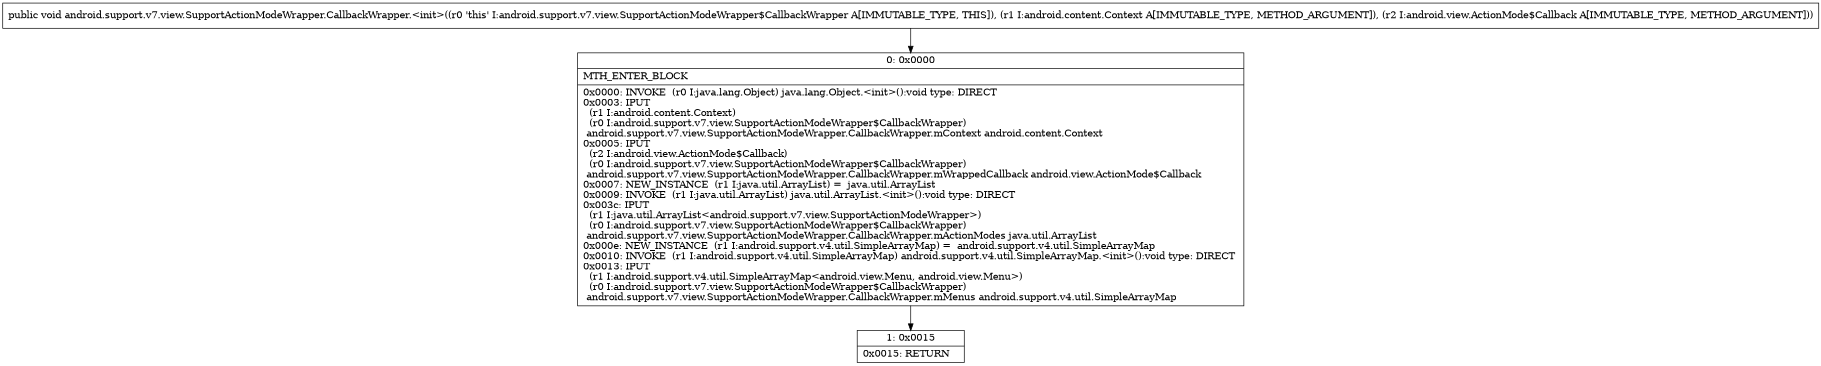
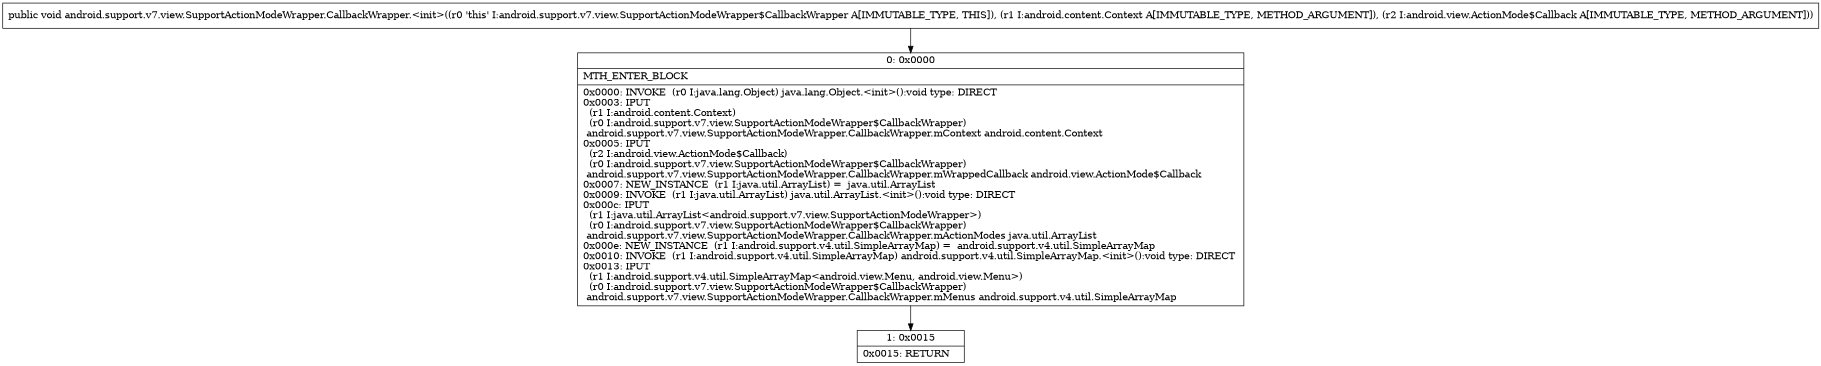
  digraph {
    node [shape=record]
-   n1 [label="{0\:\ 0x0000|MTH_ENTER_BLOCK\l|0x0000: INVOKE  (r0 I:java.lang.Object) java.lang.Object.\<init\>():void type: DIRECT \l0x0003: IPUT  \l  (r1 I:android.content.Context)\l  (r0 I:android.support.v7.view.SupportActionModeWrapper$CallbackWrapper)\l android.support.v7.view.SupportActionModeWrapper.CallbackWrapper.mContext android.content.Context \l0x0005: IPUT  \l  (r2 I:android.view.ActionMode$Callback)\l  (r0 I:android.support.v7.view.SupportActionModeWrapper$CallbackWrapper)\l android.support.v7.view.SupportActionModeWrapper.CallbackWrapper.mWrappedCallback android.view.ActionMode$Callback \l0x0007: NEW_INSTANCE  (r1 I:java.util.ArrayList) =  java.util.ArrayList \l0x0009: INVOKE  (r1 I:java.util.ArrayList) java.util.ArrayList.\<init\>():void type: DIRECT \l0x003c: IPUT  \l  (r1 I:java.util.ArrayList\<android.support.v7.view.SupportActionModeWrapper\>)\l  (r0 I:android.support.v7.view.SupportActionModeWrapper$CallbackWrapper)\l android.support.v7.view.SupportActionModeWrapper.CallbackWrapper.mActionModes java.util.ArrayList \l0x000e: NEW_INSTANCE  (r1 I:android.support.v4.util.SimpleArrayMap) =  android.support.v4.util.SimpleArrayMap \l0x0010: INVOKE  (r1 I:android.support.v4.util.SimpleArrayMap) android.support.v4.util.SimpleArrayMap.\<init\>():void type: DIRECT \l0x0013: IPUT  \l  (r1 I:android.support.v4.util.SimpleArrayMap\<android.view.Menu, android.view.Menu\>)\l  (r0 I:android.support.v7.view.SupportActionModeWrapper$CallbackWrapper)\l android.support.v7.view.SupportActionModeWrapper.CallbackWrapper.mMenus android.support.v4.util.SimpleArrayMap \l}"]
+   n1 [label="{0\:\ 0x0000|MTH_ENTER_BLOCK\l|0x0000: INVOKE  (r0 I:java.lang.Object) java.lang.Object.\<init\>():void type: DIRECT \l0x0003: IPUT  \l  (r1 I:android.content.Context)\l  (r0 I:android.support.v7.view.SupportActionModeWrapper$CallbackWrapper)\l android.support.v7.view.SupportActionModeWrapper.CallbackWrapper.mContext android.content.Context \l0x0005: IPUT  \l  (r2 I:android.view.ActionMode$Callback)\l  (r0 I:android.support.v7.view.SupportActionModeWrapper$CallbackWrapper)\l android.support.v7.view.SupportActionModeWrapper.CallbackWrapper.mWrappedCallback android.view.ActionMode$Callback \l0x0007: NEW_INSTANCE  (r1 I:java.util.ArrayList) =  java.util.ArrayList \l0x0009: INVOKE  (r1 I:java.util.ArrayList) java.util.ArrayList.\<init\>():void type: DIRECT \l0x000c: IPUT  \l  (r1 I:java.util.ArrayList\<android.support.v7.view.SupportActionModeWrapper\>)\l  (r0 I:android.support.v7.view.SupportActionModeWrapper$CallbackWrapper)\l android.support.v7.view.SupportActionModeWrapper.CallbackWrapper.mActionModes java.util.ArrayList \l0x000e: NEW_INSTANCE  (r1 I:android.support.v4.util.SimpleArrayMap) =  android.support.v4.util.SimpleArrayMap \l0x0010: INVOKE  (r1 I:android.support.v4.util.SimpleArrayMap) android.support.v4.util.SimpleArrayMap.\<init\>():void type: DIRECT \l0x0013: IPUT  \l  (r1 I:android.support.v4.util.SimpleArrayMap\<android.view.Menu, android.view.Menu\>)\l  (r0 I:android.support.v7.view.SupportActionModeWrapper$CallbackWrapper)\l android.support.v7.view.SupportActionModeWrapper.CallbackWrapper.mMenus android.support.v4.util.SimpleArrayMap \l}"]
    n2 [label="{1\:\ 0x0015|0x0015: RETURN   \l}"]
    n3 [label="{public void android.support.v7.view.SupportActionModeWrapper.CallbackWrapper.\<init\>((r0 'this' I:android.support.v7.view.SupportActionModeWrapper$CallbackWrapper A[IMMUTABLE_TYPE, THIS]), (r1 I:android.content.Context A[IMMUTABLE_TYPE, METHOD_ARGUMENT]), (r2 I:android.view.ActionMode$Callback A[IMMUTABLE_TYPE, METHOD_ARGUMENT])) }"]
    n1 -> n2
    n3 -> n1
  }
